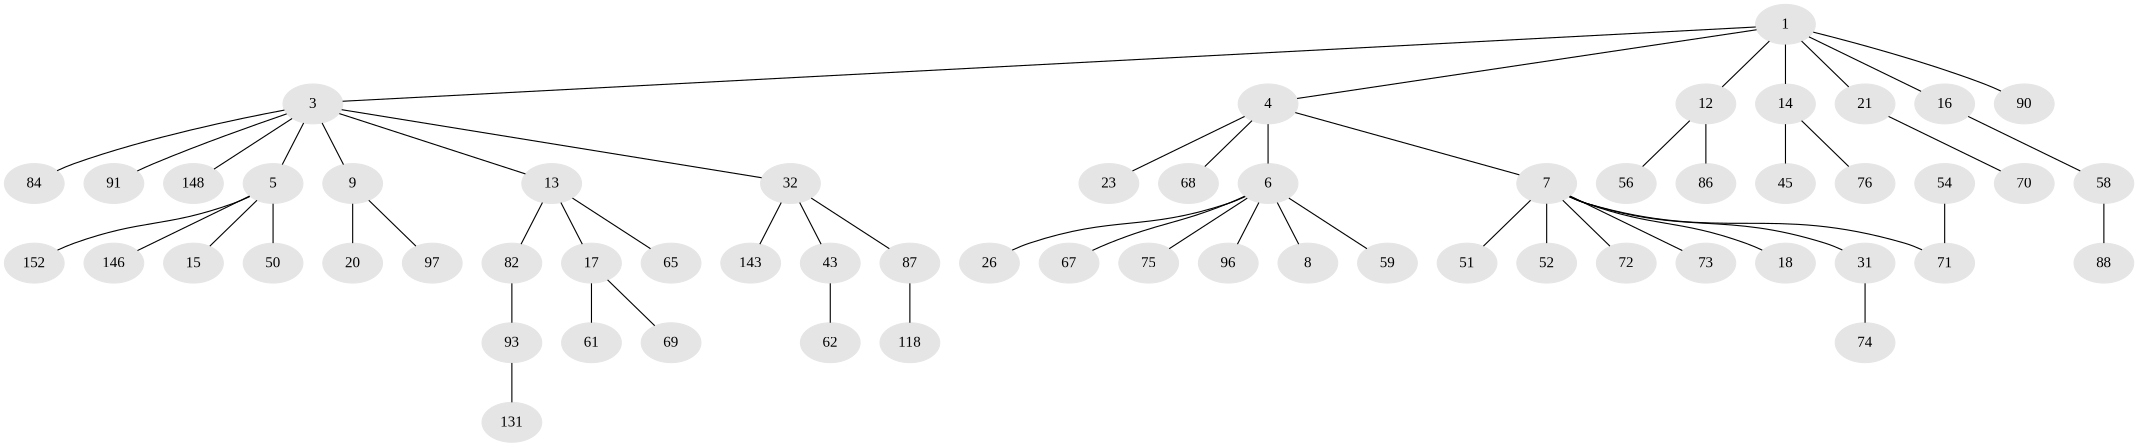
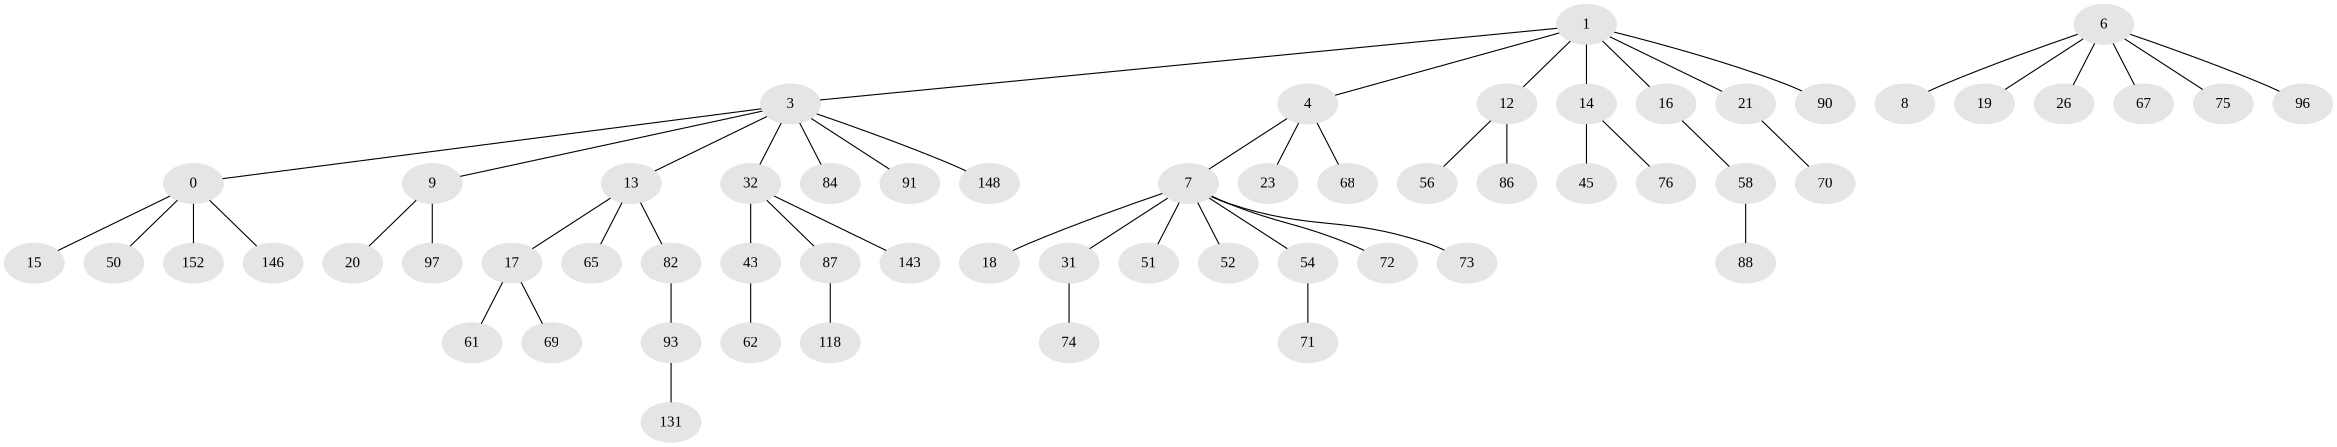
  graph {
    fontname="Liberation Serif"
    node [color=gray90 fontname="Liberation Serif" style=filled]
    edge [fontname="Liberation Serif"]
    1 [super="+2"]
    3 [super="+24"]
    4 [super="+25"]
    12 [super="+35"]
    14 [super="+77+135+37+29"]
    16 [super="+101+42+78"]
    21 [super="+55+48"]
    90 [super="+117+137"]
-   5 [super="+41"]
+   5 [super="+41" label=0]
    9 [super="+123+38+10+27"]
    13 [super="+30+59+22"]
    32 [super="+33+44"]
    84
    91
    148
    6 [super="+11+98+53"]
    7 [super="+36+46+23"]
    n18 [label=23]
    68 [super="+89+125"]
    56
    86 [super="+104"]
    45 [super="+120"]
    76
    58 [super="+130"]
    70
    15 [super="+119"]
    50
    n28 [label=152]
    146
    20
    n31 [label=97]
    17 [super="+128+49"]
    65 [super="+92"]
    82
    43 [super="+85+147"]
    87
    143
    8
-   19 [label=59]
+   19
    26
    67
    75
    96
    18
    31 [super="+34"]
    51 [super="+129+99"]
    52
    54
    72
    73
    74 [super="+97"]
    71 [super="+103"]
    61
    69
    93 [super="+105+149"]
    88
    62 [super="+66"]
    118
    131
    1 -- 3
    1 -- 4
    1 -- 12
    1 -- 14
    1 -- 16
    1 -- 21
    1 -- 90
    3 -- 5
    3 -- 9
    3 -- 13
    3 -- 32
    3 -- 84
    3 -- 91
    3 -- 148
-   4 -- 6
    4 -- 7
    4 -- n18
    4 -- 68
    12 -- 56
    12 -- 86
    14 -- 45
    14 -- 76
    16 -- 58
    21 -- 70
    5 -- 15
    5 -- 50
    5 -- n28
    5 -- 146
    9 -- 20
    9 -- n31
    13 -- 17
    13 -- 65
    13 -- 82
    32 -- 43
    32 -- 87
    32 -- 143
    6 -- 8
    6 -- 19
    6 -- 26
    6 -- 67
    6 -- 75
    6 -- 96
    7 -- 18
    7 -- 31
    7 -- 51
    7 -- 52
-   7 -- 71
+   7 -- 54
    7 -- 72
    7 -- 73
    58 -- 88
    17 -- 61
    17 -- 69
    82 -- 93
    43 -- 62
    87 -- 118
    31 -- 74
    54 -- 71
    93 -- 131
  }
